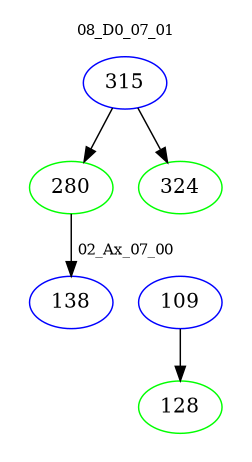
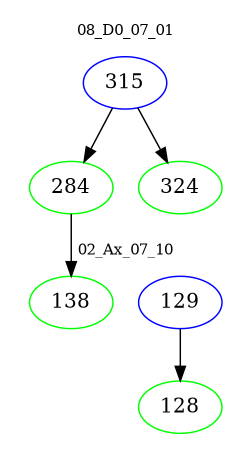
  digraph {
    node [color=green]
    edge [color=black]
-   n1 [color=blue label=109]
+   n1 [color=blue label=129]
    n2 [label=128]
-   n3 [color=blue label=138]
+   n3 [label=138]
    n4 [color=blue label=315]
-   n5 [label=280]
+   n5 [label=284]
    n6 [label=324]
    subgraph cluster_1 {
      color=white
      fontsize=10
-     label="02_Ax_07_00"
+     label="02_Ax_07_10"
      n1
      n2
      n3
    }
    subgraph cluster_2 {
      color=white
      fontsize=10
      label="08_D0_07_01"
      n4
      n5
      n6
    }
    n1 -> n2
    n4 -> n5
    n4 -> n6
    n5 -> n3
  }
